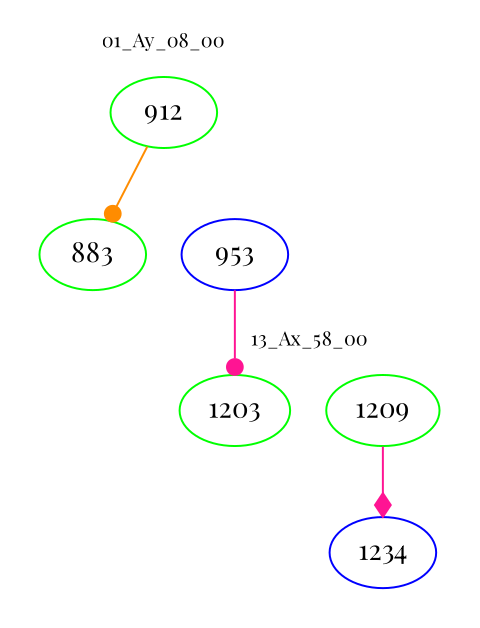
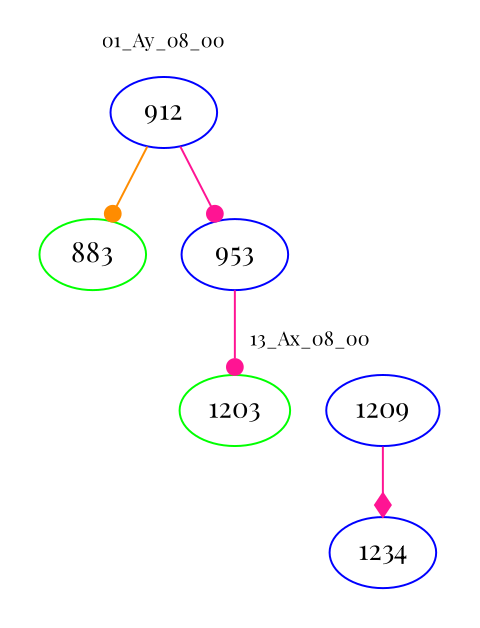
  digraph {
    fontname="Playfair Display"
    node [color=blue fontname="Playfair Display"]
    edge [arrowhead=dot color=deeppink fontname="Playfair Display"]
-   n1 [color=green label=912]
+   n1 [label=912]
    n2 [color=green label=883]
    n3 [label=953]
-   n4 [color=green label=1209]
+   n4 [label=1209]
    n5 [color=green label=1203]
    n6 [label=1234]
    subgraph cluster_1 {
      color=white
      fontsize=10
      label="01_Ay_08_00"
      n1
      n2
      n3
    }
    subgraph cluster_2 {
      color=white
      fontsize=10
-     label="13_Ax_58_00"
+     label="13_Ax_08_00"
      n4
      n5
      n6
    }
    n1 -> n2 [color=darkorange]
+   n1 -> n3
    n3 -> n5
    n4 -> n6 [arrowhead=diamond]
  }
